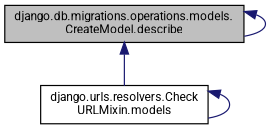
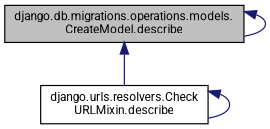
  digraph {
    rankdir=TB
    fontname=Roboto
    node [color=black fontname=Roboto fontsize=10 shape=record style=filled]
    edge [color=midnightblue dir=back fontname=Roboto fontsize=10 labelfontname=Helvetica labelfontsize=10 style=solid]
    n1 [fillcolor=grey75 fontcolor=black height=0.2 label="django.db.migrations.operations.models.\lCreateModel.describe" width=0.4]
-   n2 [fillcolor=white height=0.2 label="django.urls.resolvers.Check\lURLMixin.models" width=0.4]
+   n2 [fillcolor=white height=0.2 label="django.urls.resolvers.Check\lURLMixin.describe" width=0.4]
    n1 -> n1
    n1 -> n2
    n2 -> n2
  }
